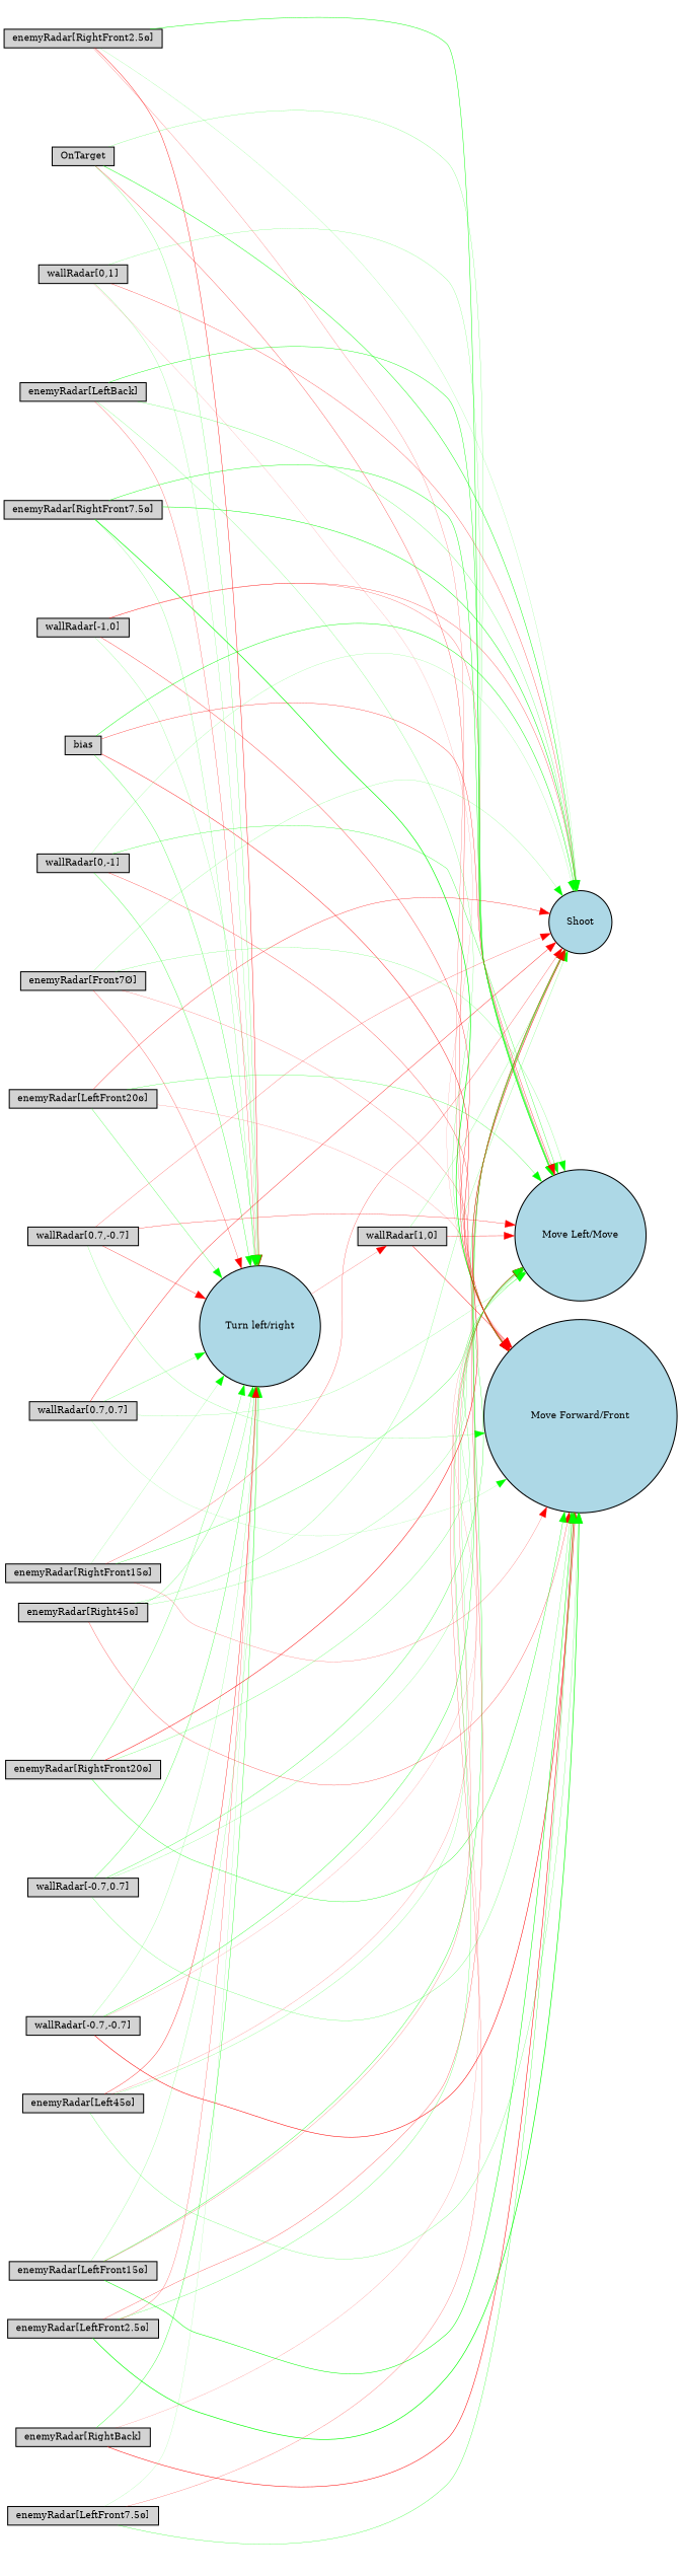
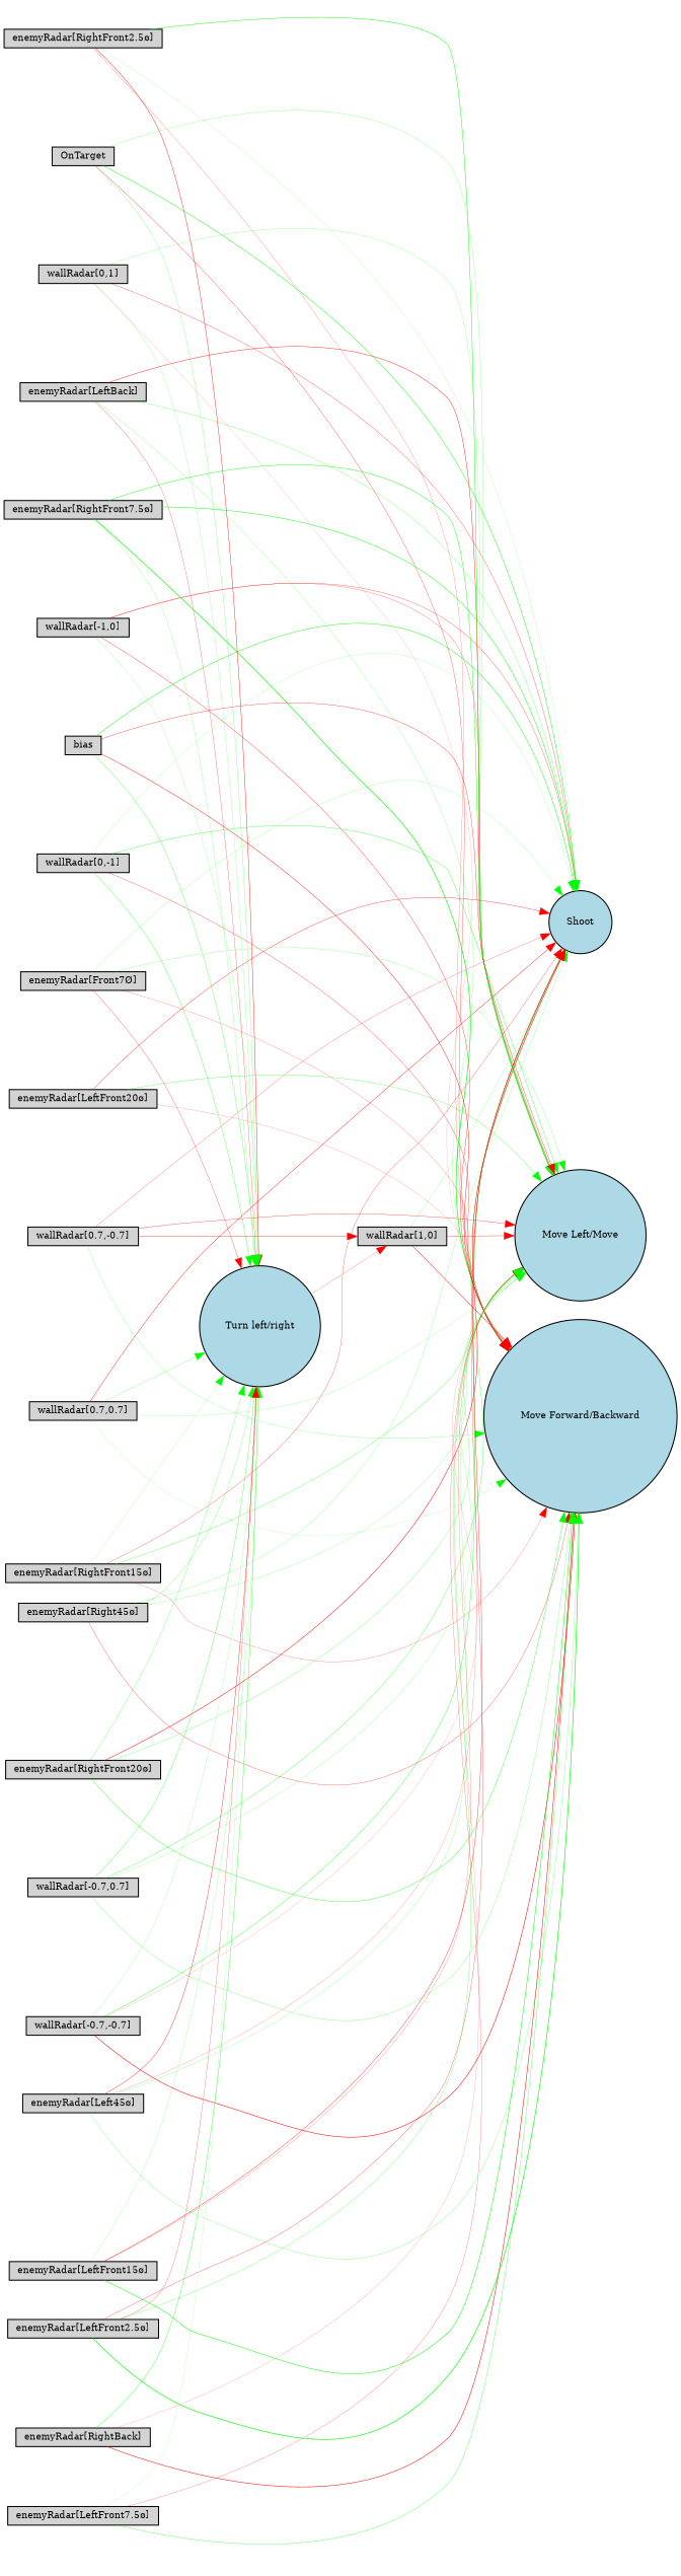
  digraph {
    rankdir=LR
    node [fillcolor=lightgray fontsize=9 shape=box style=filled]
    edge [color=green style=solid]
    "wallRadar[1,0]" [height=0.2 width=0.2]
    Shoot [fillcolor=lightblue height=0.2 shape=circle width=0.2]
-   "Move Forward/Backward" [fillcolor=lightblue height=0.2 shape=circle width=0.2 label="Move Forward/Front"]
+   "Move Forward/Backward" [fillcolor=lightblue height=0.2 shape=circle width=0.2]
    n4 [fillcolor=lightblue height=0.2 label="Move Left/Move" shape=circle width=0.2]
    "Turn left/right" [fillcolor=lightblue height=0.2 shape=circle width=0.2]
    "wallRadar[0,1]" [height=0.2 width=0.2]
    "wallRadar[-1,0]" [height=0.2 width=0.2]
    "wallRadar[0,-1]" [height=0.2 width=0.2]
    "wallRadar[0.7,0.7]" [height=0.2 width=0.2]
    "wallRadar[-0.7,0.7]" [height=0.2 width=0.2]
    "wallRadar[-0.7,-0.7]" [height=0.2 width=0.2]
    "wallRadar[0.7,-0.7]" [height=0.2 width=0.2]
    "enemyRadar[RightBack]" [height=0.2 width=0.2]
    "enemyRadar[LeftBack]" [height=0.2 width=0.2]
    "enemyRadar[Right45ø]" [height=0.2 width=0.2]
    "enemyRadar[Left45ø]" [height=0.2 width=0.2]
    "enemyRadar[RightFront20ø]" [height=0.2 width=0.2]
    "enemyRadar[LeftFront20ø]" [height=0.2 width=0.2]
    "enemyRadar[RightFront15ø]" [height=0.2 width=0.2]
    "enemyRadar[LeftFront15ø]" [height=0.2 width=0.2]
    "enemyRadar[RightFront7.5ø]" [height=0.2 width=0.2]
    "enemyRadar[LeftFront7.5ø]" [height=0.2 width=0.2]
    "enemyRadar[RightFront2.5ø]" [height=0.2 width=0.2]
    "enemyRadar[LeftFront2.5ø]" [height=0.2 width=0.2]
    "enemyRadar[Front7Ø]" [height=0.2 width=0.2]
    OnTarget [height=0.2 width=0.2]
    bias [height=0.2 width=0.2]
    "wallRadar[1,0]" -> Shoot [penwidth=0.15611154596314564]
    "wallRadar[1,0]" -> "Move Forward/Backward" [color=red penwidth=0.40128974572959075]
    "wallRadar[1,0]" -> n4 [color=red penwidth=0.3173701250918136]
    "Turn left/right" -> "wallRadar[1,0]" [color=red penwidth=0.18174284092662002]
    "wallRadar[0,1]" -> Shoot [color=red penwidth=0.26068665312209105]
    "wallRadar[0,1]" -> "Move Forward/Backward" [color=red penwidth=0.10329214890974531]
    "wallRadar[0,1]" -> n4 [penwidth=0.1608142867730517]
    "wallRadar[0,1]" -> "Turn left/right" [penwidth=0.14954567868999924]
    "wallRadar[-1,0]" -> Shoot [color=red penwidth=0.25721105641642694]
    "wallRadar[-1,0]" -> "Move Forward/Backward" [color=red penwidth=0.3088324456670395]
    "wallRadar[-1,0]" -> n4 [color=red penwidth=0.2175107139823717]
    "wallRadar[-1,0]" -> "Turn left/right" [penwidth=0.14570252504072254]
    "wallRadar[0,-1]" -> Shoot [penwidth=0.12874844720019044]
    "wallRadar[0,-1]" -> "Move Forward/Backward" [color=red penwidth=0.26544082844438166]
    "wallRadar[0,-1]" -> n4 [penwidth=0.2947924562220987]
    "wallRadar[0,-1]" -> "Turn left/right" [penwidth=0.2953726760084987]
    "wallRadar[0.7,0.7]" -> Shoot [color=red penwidth=0.365044352192051]
    "wallRadar[0.7,0.7]" -> "Move Forward/Backward" [penwidth=0.10295354812053738]
    "wallRadar[0.7,0.7]" -> n4 [penwidth=0.14124059763952732]
    "wallRadar[0.7,0.7]" -> "Turn left/right" [penwidth=0.18590030447472658]
    "wallRadar[-0.7,0.7]" -> Shoot [penwidth=0.2806612032806084]
    "wallRadar[-0.7,0.7]" -> "Move Forward/Backward" [penwidth=0.20605016906475648]
    "wallRadar[-0.7,0.7]" -> n4 [penwidth=0.15740266346363946]
    "wallRadar[-0.7,0.7]" -> "Turn left/right" [penwidth=0.28247969145882035]
    "wallRadar[-0.7,-0.7]" -> Shoot [penwidth=0.3282966355719999]
    "wallRadar[-0.7,-0.7]" -> "Move Forward/Backward" [color=red penwidth=0.5083109140212334]
    "wallRadar[-0.7,-0.7]" -> n4 [color=red penwidth=0.12008279389069951]
    "wallRadar[-0.7,-0.7]" -> "Turn left/right" [penwidth=0.1429437858008123]
    "wallRadar[0.7,-0.7]" -> Shoot [color=red penwidth=0.20703533410985542]
    "wallRadar[0.7,-0.7]" -> "Move Forward/Backward" [penwidth=0.15878112907380643]
    "wallRadar[0.7,-0.7]" -> n4 [color=red penwidth=0.2850058247819901]
-   "wallRadar[0.7,-0.7]" -> "Turn left/right" [color=red penwidth=0.29554819254929754]
+   "wallRadar[0.7,-0.7]" -> "wallRadar[1,0]" [color=red penwidth=0.29554819254929754]
    "enemyRadar[RightBack]" -> "Move Forward/Backward" [color=red penwidth=0.49157315194026086]
    "enemyRadar[RightBack]" -> n4 [color=red penwidth=0.13129577957105038]
    "enemyRadar[RightBack]" -> "Turn left/right" [penwidth=0.32592512932408646]
    "enemyRadar[LeftBack]" -> Shoot [penwidth=0.2115847800710537]
    "enemyRadar[LeftBack]" -> "Move Forward/Backward" [penwidth=0.17043541892277975]
-   "enemyRadar[LeftBack]" -> n4 [penwidth=0.3859313502053483]
+   "enemyRadar[LeftBack]" -> n4 [color=red penwidth=0.3859313502053483]
    "enemyRadar[LeftBack]" -> "Turn left/right" [color=red penwidth=0.22786177779448208]
    "enemyRadar[Right45ø]" -> Shoot [penwidth=0.1661306138421838]
    "enemyRadar[Right45ø]" -> "Move Forward/Backward" [color=red penwidth=0.255959913917785]
    "enemyRadar[Right45ø]" -> n4 [penwidth=0.16071133065495682]
    "enemyRadar[Right45ø]" -> "Turn left/right" [penwidth=0.19899384236175255]
    "enemyRadar[Left45ø]" -> Shoot [color=red penwidth=0.14920294663730027]
    "enemyRadar[Left45ø]" -> "Move Forward/Backward" [penwidth=0.20006250455900504]
    "enemyRadar[Left45ø]" -> n4 [penwidth=0.1640637052366136]
    "enemyRadar[Left45ø]" -> "Turn left/right" [color=red penwidth=0.3450527447409855]
    "enemyRadar[RightFront20ø]" -> Shoot [color=red penwidth=0.46207078856768424]
    "enemyRadar[RightFront20ø]" -> "Move Forward/Backward" [penwidth=0.33796203654508183]
    "enemyRadar[RightFront20ø]" -> n4 [penwidth=0.21381369158563174]
    "enemyRadar[RightFront20ø]" -> "Turn left/right" [penwidth=0.2192438352610863]
    "enemyRadar[LeftFront20ø]" -> Shoot [color=red penwidth=0.3161187193040612]
    "enemyRadar[LeftFront20ø]" -> "Move Forward/Backward" [color=red penwidth=0.13910364608255915]
    "enemyRadar[LeftFront20ø]" -> n4 [penwidth=0.25902607178002557]
-   "enemyRadar[LeftFront20ø]" -> "Turn left/right" [penwidth=0.25497392178050476]
    "enemyRadar[RightFront15ø]" -> Shoot [color=red penwidth=0.2378299391568105]
    "enemyRadar[RightFront15ø]" -> "Move Forward/Backward" [color=red penwidth=0.18237026894380703]
    "enemyRadar[RightFront15ø]" -> n4 [penwidth=0.2619801296076485]
    "enemyRadar[RightFront15ø]" -> "Turn left/right" [penwidth=0.1259634621641182]
-   "enemyRadar[LeftFront15ø]" -> Shoot [penwidth=0.33021399890480235]
+   "enemyRadar[LeftFront15ø]" -> Shoot [color=red penwidth=0.33021399890480235]
    "enemyRadar[LeftFront15ø]" -> "Move Forward/Backward" [penwidth=0.4866826089780696]
    "enemyRadar[LeftFront15ø]" -> n4 [color=red penwidth=0.17259448530754223]
    "enemyRadar[LeftFront15ø]" -> "Turn left/right" [penwidth=0.1485816820661403]
    "enemyRadar[RightFront7.5ø]" -> Shoot [penwidth=0.4427084564920223]
    "enemyRadar[RightFront7.5ø]" -> "Move Forward/Backward" [penwidth=0.6232993120946944]
    "enemyRadar[RightFront7.5ø]" -> n4 [penwidth=0.40200078490119284]
    "enemyRadar[RightFront7.5ø]" -> "Turn left/right" [penwidth=0.16531292599773678]
    "enemyRadar[LeftFront7.5ø]" -> "Move Forward/Backward" [penwidth=0.27809568675657576]
    "enemyRadar[LeftFront7.5ø]" -> n4 [color=red penwidth=0.20253960270956306]
    "enemyRadar[LeftFront7.5ø]" -> "Turn left/right" [penwidth=0.10000431526077476]
    "enemyRadar[RightFront2.5ø]" -> Shoot [penwidth=0.11946245793130181]
    "enemyRadar[RightFront2.5ø]" -> "Move Forward/Backward" [color=red penwidth=0.17462540231008816]
    "enemyRadar[RightFront2.5ø]" -> n4 [penwidth=0.4383871229729941]
    "enemyRadar[RightFront2.5ø]" -> "Turn left/right" [color=red penwidth=0.3809665307722838]
    "enemyRadar[LeftFront2.5ø]" -> Shoot [color=red penwidth=0.2505403881824112]
    "enemyRadar[LeftFront2.5ø]" -> "Move Forward/Backward" [penwidth=0.6227708809888539]
    "enemyRadar[LeftFront2.5ø]" -> n4 [penwidth=0.22272196671130767]
    "enemyRadar[LeftFront2.5ø]" -> "Turn left/right" [color=red penwidth=0.21652931681408188]
    "enemyRadar[Front7Ø]" -> Shoot [penwidth=0.14191819046563103]
    "enemyRadar[Front7Ø]" -> "Move Forward/Backward" [color=red penwidth=0.1772343753514876]
    "enemyRadar[Front7Ø]" -> n4 [penwidth=0.16931419088653693]
    "enemyRadar[Front7Ø]" -> "Turn left/right" [color=red penwidth=0.24820646620884498]
    OnTarget -> Shoot [penwidth=0.4302477427100354]
    OnTarget -> "Move Forward/Backward" [color=red penwidth=0.26938038364453154]
    OnTarget -> n4 [penwidth=0.17422603598007474]
    OnTarget -> "Turn left/right" [penwidth=0.19125747900481693]
    bias -> Shoot [penwidth=0.42752323867095143]
    bias -> "Move Forward/Backward" [color=red penwidth=0.39614482572188614]
    bias -> n4 [color=red penwidth=0.30092249846387653]
    bias -> "Turn left/right" [penwidth=0.2713719056802014]
  }
